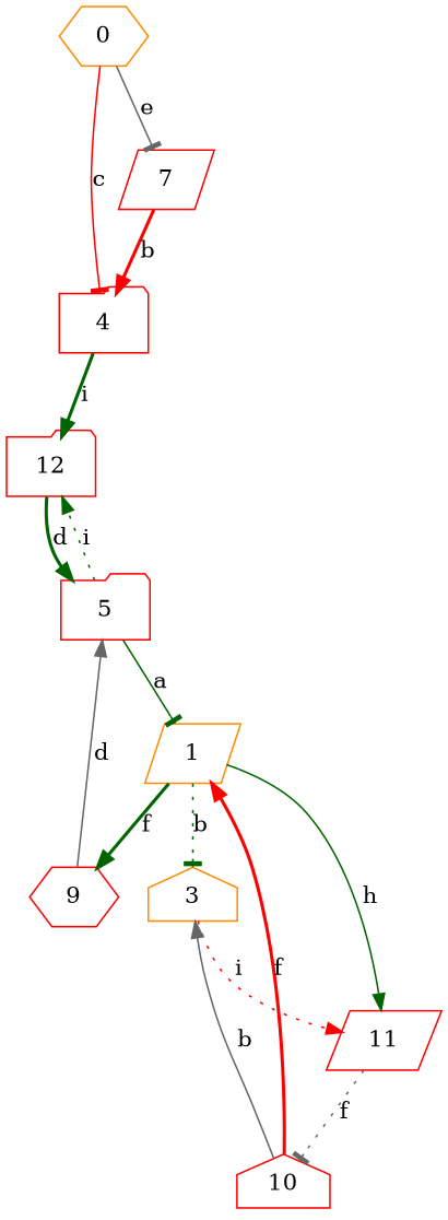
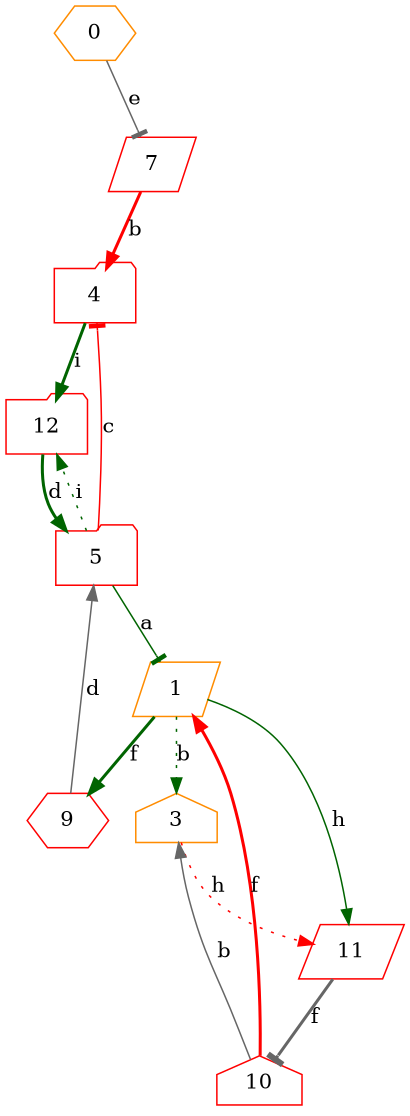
  strict digraph {
    node [color=red shape=folder]
    edge [arrowhead=normal color=darkgreen style=solid]
    0 [color=darkorange shape=hexagon]
    4
    7 [shape=parallelogram]
    n4 [label=12]
    1 [color=darkorange shape=parallelogram]
    3 [color=darkorange shape=house]
    9 [shape=hexagon]
    11 [shape=parallelogram]
    5
    10 [shape=house]
-   0 -> 4 [arrowhead=tee color=red label=c]
+   5 -> 4 [arrowhead=tee color=red label=c]
    0 -> 7 [arrowhead=tee color=gray40 label=e]
    4 -> n4 [label=i style=bold]
    7 -> 4 [color=red label=b style=bold]
    n4 -> 5 [label=d style=bold]
-   1 -> 3 [arrowhead=tee label=b style=dotted]
+   1 -> 3 [label=b style=dotted]
    1 -> 9 [label=f style=bold]
    1 -> 11 [label=h]
-   3 -> 11 [color=red label=i style=dotted]
+   3 -> 11 [color=red label=h style=dotted]
    9 -> 5 [color=gray40 label=d]
-   11 -> 10 [arrowhead=tee color=gray40 label=f style=dotted]
+   11 -> 10 [arrowhead=tee color=gray40 label=f style=bold]
    5 -> n4 [label=i style=dotted]
    5 -> 1 [arrowhead=tee label=a]
    10 -> 1 [color=red label=f style=bold]
    10 -> 3 [color=gray40 label=b]
  }
